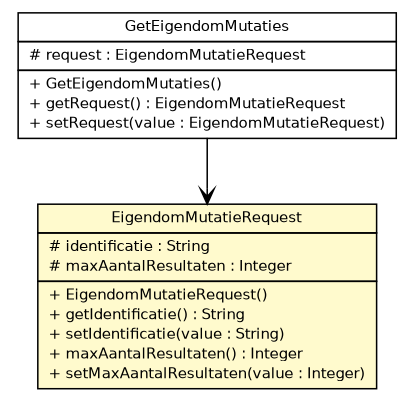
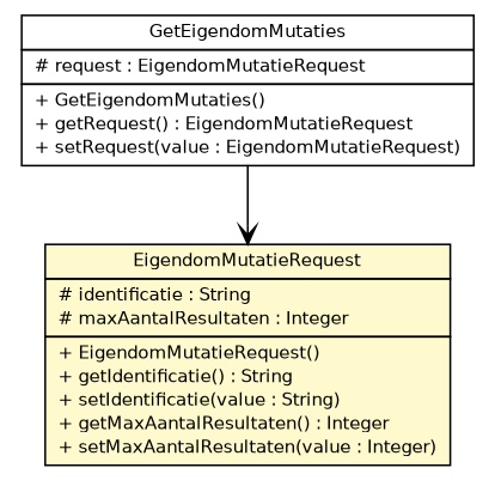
  digraph {
    nodesep=0.25
    ranksep=0.5
    node [fontcolor=black fontname=Helvetica fontsize=10.0 shape=plaintext]
    n1 [label=<<table title="nl.b3p.brmo.soap.eigendom.GetEigendomMutaties" border="0" cellborder="1" cellspacing="0" cellpadding="2" port="p" href="./GetEigendomMutaties.html"> 		<tr><td><table border="0" cellspacing="0" cellpadding="1"> <tr><td align="center" balign="center"> GetEigendomMutaties </td></tr> 		</table></td></tr> 		<tr><td><table border="0" cellspacing="0" cellpadding="1"> <tr><td align="left" balign="left"> # request : EigendomMutatieRequest </td></tr> 		</table></td></tr> 		<tr><td><table border="0" cellspacing="0" cellpadding="1"> <tr><td align="left" balign="left"> + GetEigendomMutaties() </td></tr> <tr><td align="left" balign="left"> + getRequest() : EigendomMutatieRequest </td></tr> <tr><td align="left" balign="left"> + setRequest(value : EigendomMutatieRequest) </td></tr> 		</table></td></tr> 		</table>>]
-   n2 [label=<<table title="nl.b3p.brmo.soap.eigendom.EigendomMutatieRequest" border="0" cellborder="1" cellspacing="0" cellpadding="2" port="p" bgcolor="lemonChiffon" href="./EigendomMutatieRequest.html"> 		<tr><td><table border="0" cellspacing="0" cellpadding="1"> <tr><td align="center" balign="center"> EigendomMutatieRequest </td></tr> 		</table></td></tr> 		<tr><td><table border="0" cellspacing="0" cellpadding="1"> <tr><td align="left" balign="left"> # identificatie : String </td></tr> <tr><td align="left" balign="left"> # maxAantalResultaten : Integer </td></tr> 		</table></td></tr> 		<tr><td><table border="0" cellspacing="0" cellpadding="1"> <tr><td align="left" balign="left"> + EigendomMutatieRequest() </td></tr> <tr><td align="left" balign="left"> + getIdentificatie() : String </td></tr> <tr><td align="left" balign="left"> + setIdentificatie(value : String) </td></tr> <tr><td align="left" balign="left"> + maxAantalResultaten() : Integer </td></tr> <tr><td align="left" balign="left"> + setMaxAantalResultaten(value : Integer) </td></tr> 		</table></td></tr> 		</table>>]
+   n2 [label=<<table title="nl.b3p.brmo.soap.eigendom.EigendomMutatieRequest" border="0" cellborder="1" cellspacing="0" cellpadding="2" port="p" bgcolor="lemonChiffon" href="./EigendomMutatieRequest.html"> 		<tr><td><table border="0" cellspacing="0" cellpadding="1"> <tr><td align="center" balign="center"> EigendomMutatieRequest </td></tr> 		</table></td></tr> 		<tr><td><table border="0" cellspacing="0" cellpadding="1"> <tr><td align="left" balign="left"> # identificatie : String </td></tr> <tr><td align="left" balign="left"> # maxAantalResultaten : Integer </td></tr> 		</table></td></tr> 		<tr><td><table border="0" cellspacing="0" cellpadding="1"> <tr><td align="left" balign="left"> + EigendomMutatieRequest() </td></tr> <tr><td align="left" balign="left"> + getIdentificatie() : String </td></tr> <tr><td align="left" balign="left"> + setIdentificatie(value : String) </td></tr> <tr><td align="left" balign="left"> + getMaxAantalResultaten() : Integer </td></tr> <tr><td align="left" balign="left"> + setMaxAantalResultaten(value : Integer) </td></tr> 		</table></td></tr> 		</table>>]
    n1 -> n2 [arrowhead=open color=black fontcolor=black fontname=Helvetica fontsize=10.0 headport=p labelfontname=Helvetica labelfontsize=10 tailport=p]
  }
